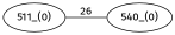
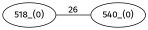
  graph {
    rankdir=LR
    fontname="Fira Sans"
    node [weight=0 fontname="Fira Sans"]
-   "518_(0)" [label="511_(0)"]
+   "518_(0)"
    "540_(0)"
    "518_(0)" -- "540_(0)" [label=26 weight=26 fontname="Fira Sans"]
  }
